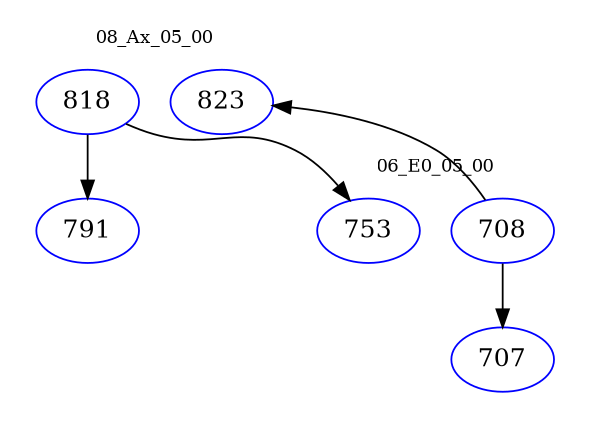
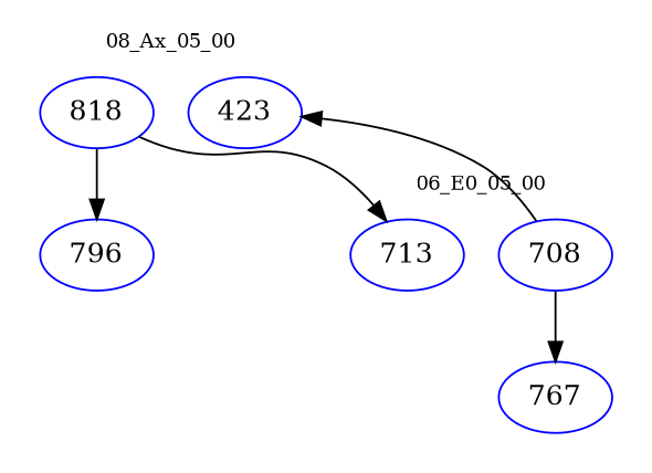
  digraph {
    node [color=blue]
    edge [color=black]
    n1 [label=818]
-   n2 [label=791]
-   n3 [label=823]
+   n2 [label=796]
+   n3 [label=423]
    n4 [label=708]
-   n5 [label=707]
-   n6 [label=753]
+   n5 [label=767]
+   n6 [label=713]
    subgraph cluster_1 {
      color=white
      fontsize=10
      label="08_Ax_05_00"
      n1
      n2
      n3
    }
    subgraph cluster_2 {
      color=white
      fontsize=10
      label="06_E0_05_00"
      n4
      n5
      n6
    }
    n1 -> n2
    n1 -> n6
    n4 -> n3
    n4 -> n5
  }
